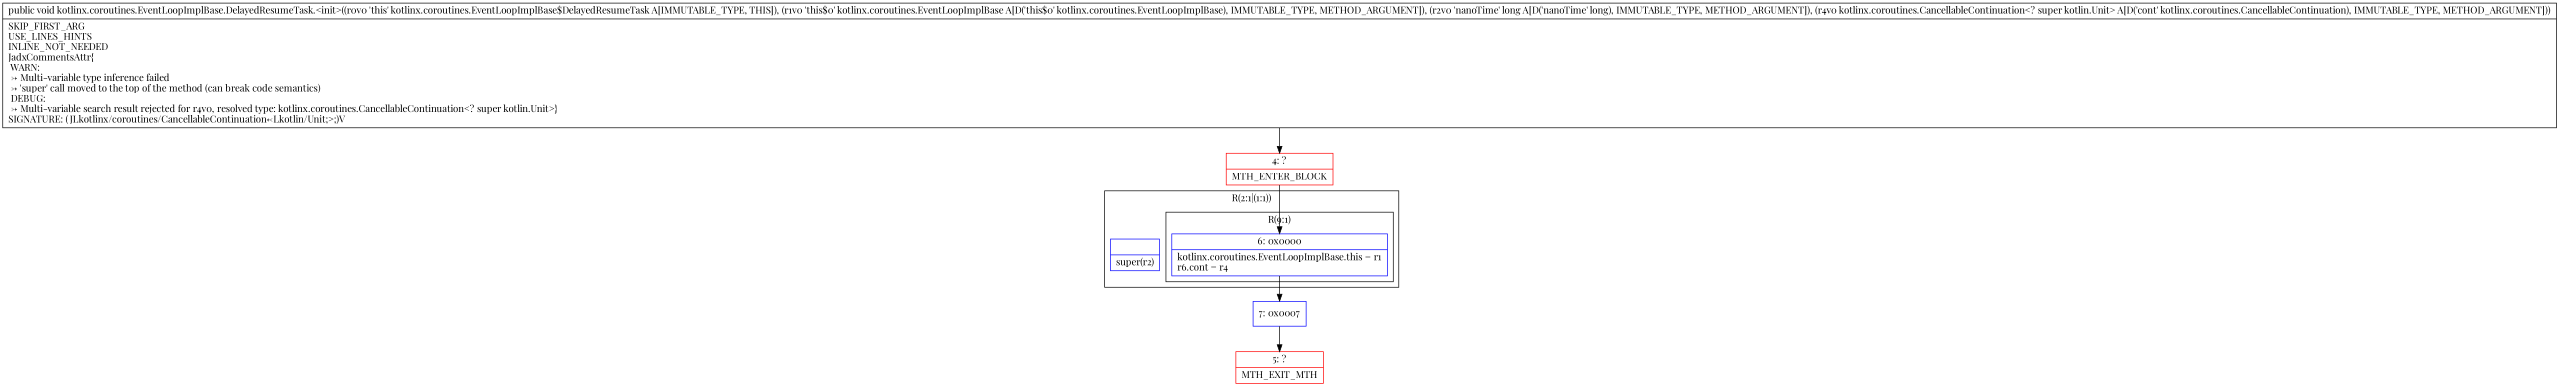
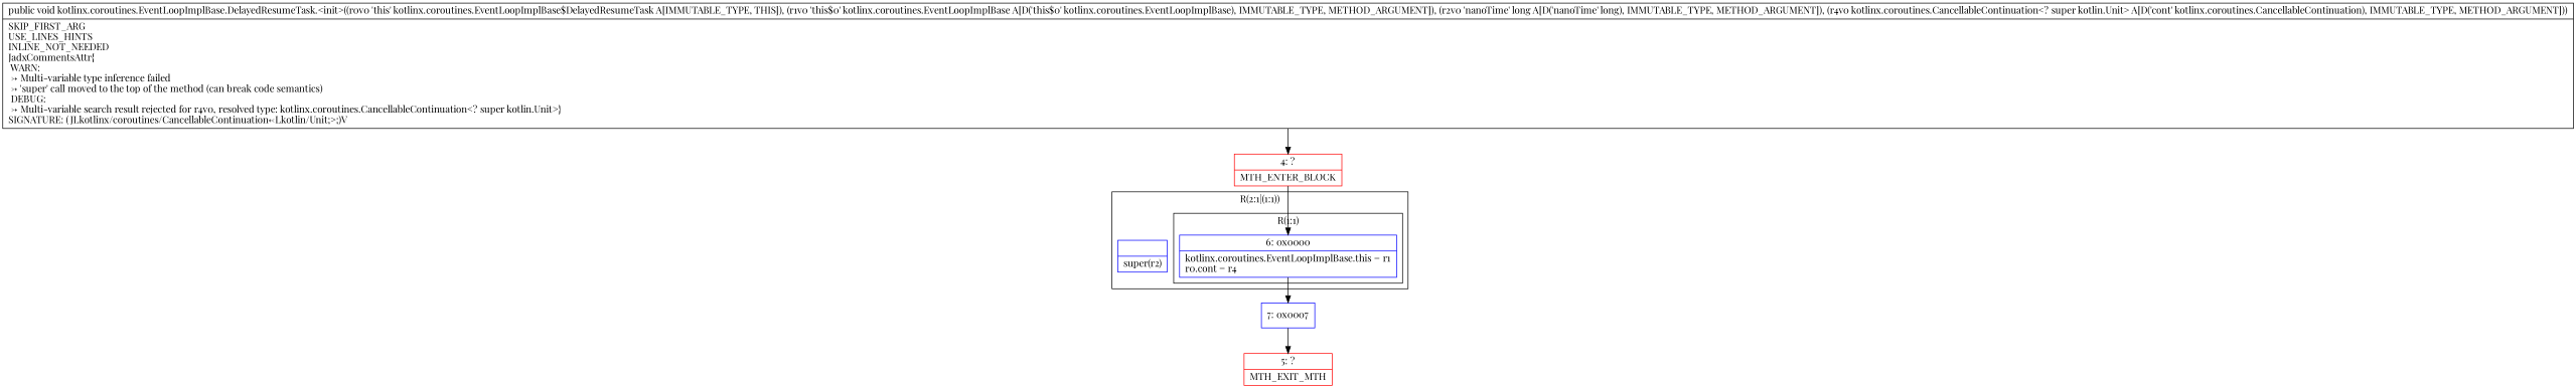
  digraph {
    fontname="Playfair Display"
    node [color=blue fontname="Playfair Display" shape=record]
    edge [fontname="Playfair Display"]
-   n1 [label="{6\:\ 0x0000|kotlinx.coroutines.EventLoopImplBase.this = r1\lr6.cont = r4\l}"]
+   n1 [label="{6\:\ 0x0000|kotlinx.coroutines.EventLoopImplBase.this = r1\lr0.cont = r4\l}"]
    n2 [label="{|super(r2)\l}"]
    n3 [label="{7\:\ 0x0007}"]
    n4 [color=red label="{5\:\ ?|MTH_EXIT_MTH\l}"]
    n5 [color=red label="{4\:\ ?|MTH_ENTER_BLOCK\l}"]
    n6 [label="{public void kotlinx.coroutines.EventLoopImplBase.DelayedResumeTask.\<init\>((r0v0 'this' kotlinx.coroutines.EventLoopImplBase$DelayedResumeTask A[IMMUTABLE_TYPE, THIS]), (r1v0 'this$0' kotlinx.coroutines.EventLoopImplBase A[D('this$0' kotlinx.coroutines.EventLoopImplBase), IMMUTABLE_TYPE, METHOD_ARGUMENT]), (r2v0 'nanoTime' long A[D('nanoTime' long), IMMUTABLE_TYPE, METHOD_ARGUMENT]), (r4v0 kotlinx.coroutines.CancellableContinuation\<? super kotlin.Unit\> A[D('cont' kotlinx.coroutines.CancellableContinuation), IMMUTABLE_TYPE, METHOD_ARGUMENT]))  | SKIP_FIRST_ARG\lUSE_LINES_HINTS\lINLINE_NOT_NEEDED\lJadxCommentsAttr\{\l WARN: \l \-\> Multi\-variable type inference failed\l \-\> 'super' call moved to the top of the method (can break code semantics)\l DEBUG: \l \-\> Multi\-variable search result rejected for r4v0, resolved type: kotlinx.coroutines.CancellableContinuation\<? super kotlin.Unit\>\}\lSIGNATURE: (JLkotlinx\/coroutines\/CancellableContinuation\<\-Lkotlin\/Unit;\>;)V\l}" color=""]
    subgraph cluster_1 {
      label="R(2:1|(1:1))"
      n2
      subgraph cluster_2 {
-       label="R(9:1)"
+       label="R(1:1)"
        n1
      }
    }
    n1 -> n3
    n3 -> n4
    n5 -> n1
    n6 -> n5
  }
